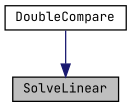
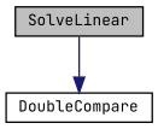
  digraph {
    rankdir=TB
    fontname="JetBrains Mono"
    node [color=black fontname="JetBrains Mono" fontsize=10 shape=record style=filled]
    n1 [fillcolor=grey75 fontcolor=black height=0.2 label=SolveLinear width=0.4]
    n2 [fillcolor=white height=0.2 label=DoubleCompare width=0.4]
-   n2 -> n1 [color=midnightblue fontname="JetBrains Mono" fontsize=10 labelfontname=Helvetica labelfontsize=10 style=solid]
+   n1 -> n2 [color=midnightblue fontname="JetBrains Mono" fontsize=10 labelfontname=Helvetica labelfontsize=10 style=solid]
  }
